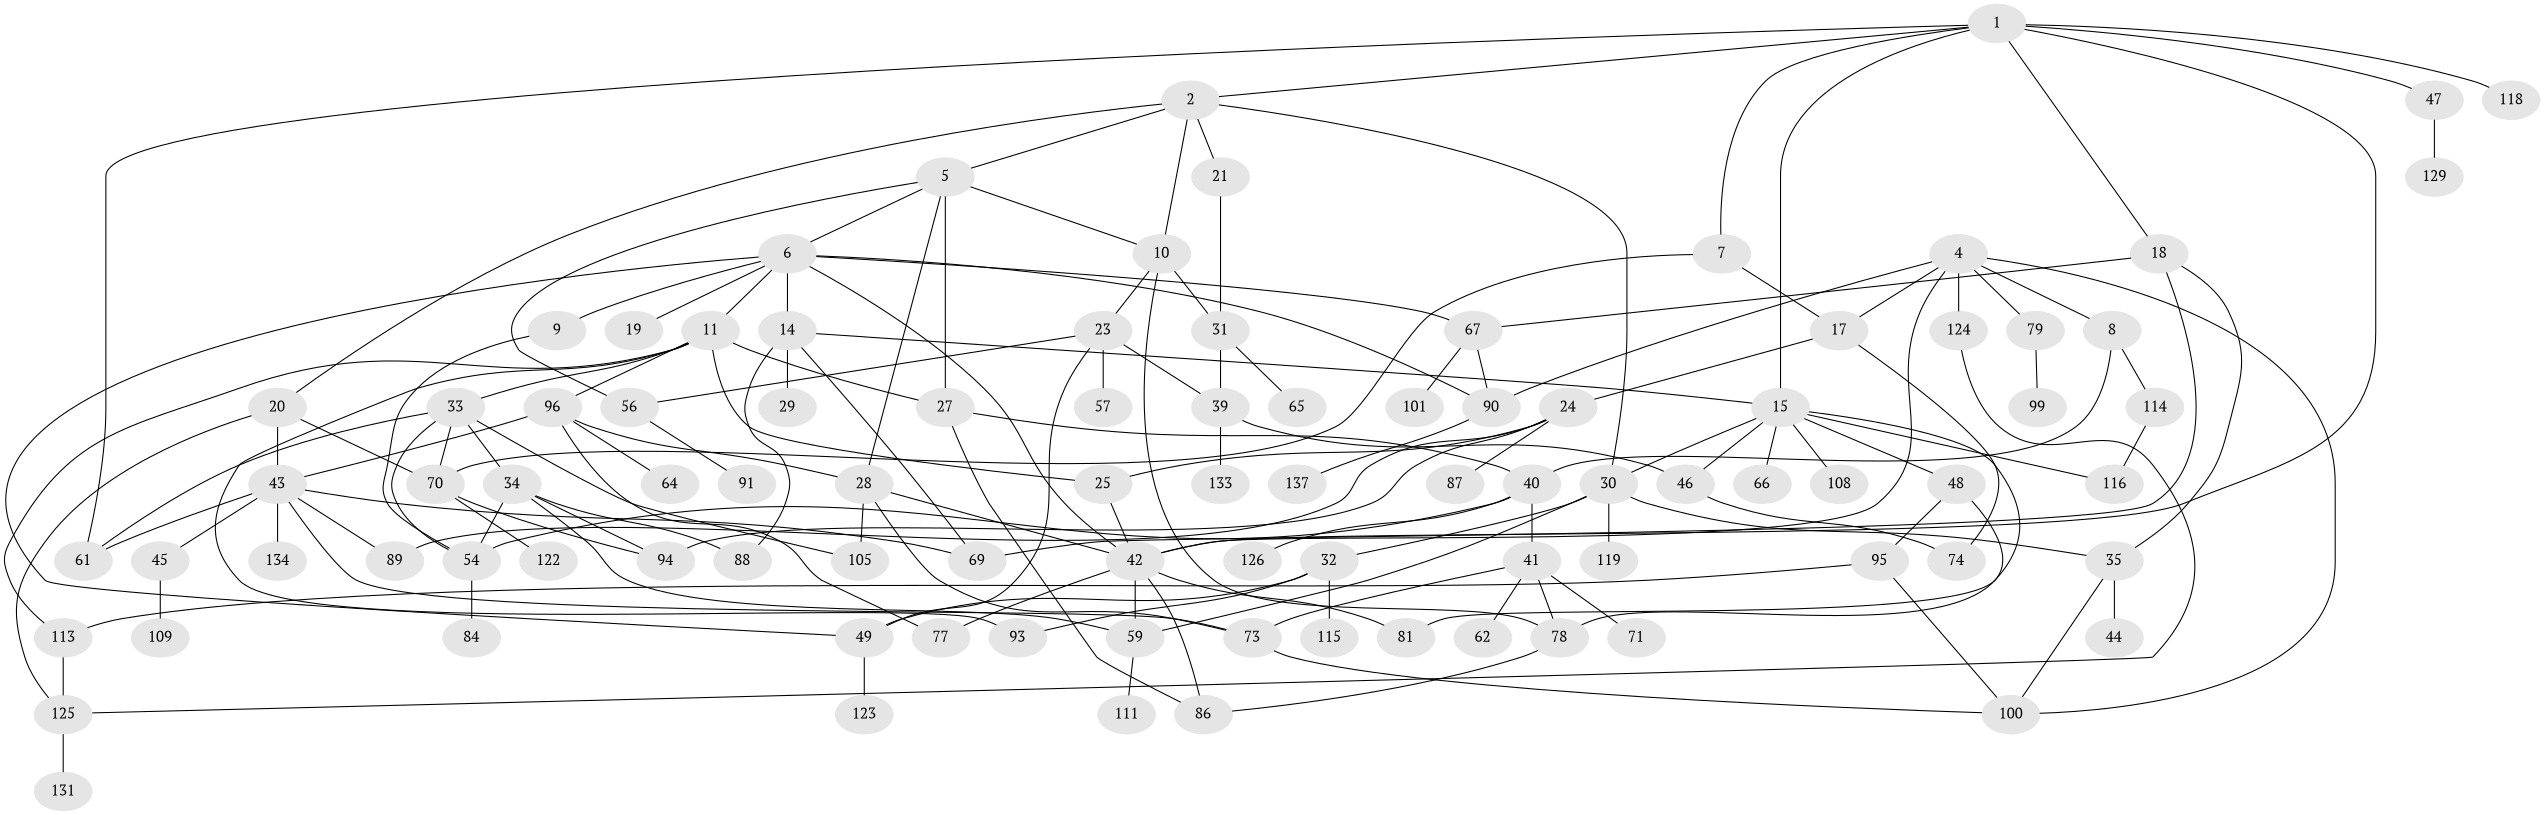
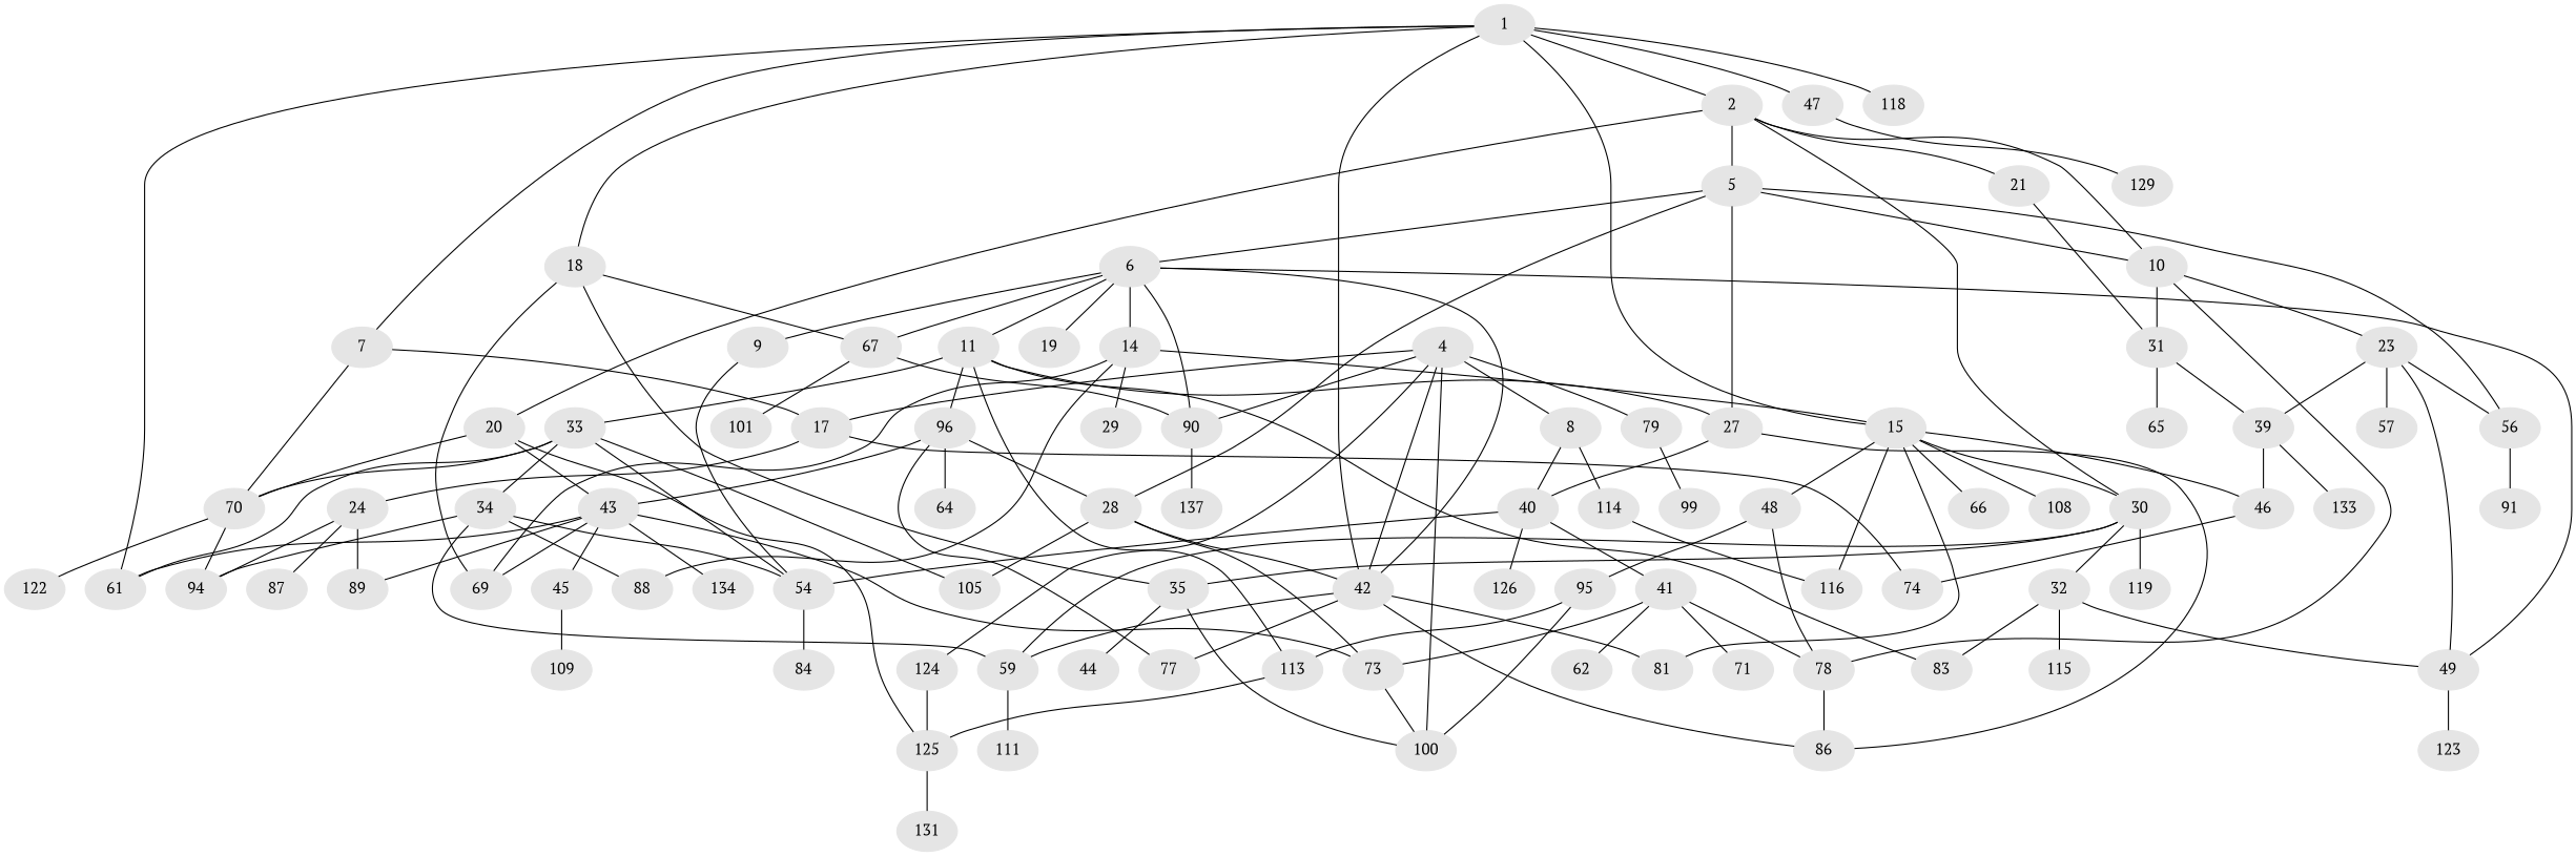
  graph {
    fontname="PT Serif"
    node [color=gray90 fontname="PT Serif" style=filled]
    edge [fontname="PT Serif"]
    1 [super="+3"]
    2 [super="+13"]
    7
    15 [super="+50"]
    18 [super="+120"]
    42 [super="+138"]
    47
    61 [super="+75"]
    118
    5 [super="+127"]
    10 [super="+135"]
    20
    21
    30 [super="+63"]
    4 [super="+16"]
    8 [super="+58"]
    17 [super="+82"]
    79
    90 [super="+110"]
    100 [super="+130"]
    124
    70 [super="+96"]
    46
    48
    66
    81 [super="+104"]
    108
    116 [super="+117"]
    67 [super="+85"]
    69
    35 [super="+36"]
    77
    86
    59 [super="+72"]
    129
    6 [super="+12"]
    27 [super="+76"]
    28 [super="+93"]
    56 [super="+132"]
    23 [super="+38"]
    31 [super="+55"]
    78
    43 [super="+97"]
    125 [super="+128"]
    32 [super="+121"]
    119
    40 [super="+52"]
    114
    24 [super="+37"]
    74
    99 [super="+136"]
    137
    9
    11
    14 [super="+22"]
    19
    49 [super="+64"]
    73 [super="+112"]
    105
    91 [super="+102"]
    54 [super="+107"]
-   25
    n63 [label=96 super="+60"]
    33 [super="+51"]
-   83 [label=93]
+   83
    113
    29
    88
    123
    101
    94
    122
    41 [super="+53"]
    126
    84
    39 [super="+92"]
    57 [super="+106"]
    65 [super="+80"]
    n79 [label=64]
    34 [super="+98"]
    95 [super="+103"]
    87
    89
    44
    45
    134
    131
    133
    115
    111
    62
    71
    109
    1 -- 2
    1 -- 7
    1 -- 15
    1 -- 18
    1 -- 42
    1 -- 47
    1 -- 61
    1 -- 118
    2 -- 5
    2 -- 10
    2 -- 20
    2 -- 21
    2 -- 30
    7 -- 17
    7 -- 70
    15 -- 30
    15 -- 46
    15 -- 48
    15 -- 66
    15 -- 81
    15 -- 108
    15 -- 116
    18 -- 67
    18 -- 69
    18 -- 35
    42 -- 81
    42 -- 77
    42 -- 86
    42 -- 59
    47 -- 129
    5 -- 10
    5 -- 6
    5 -- 27
    5 -- 28
    5 -- 56
    10 -- 23
    10 -- 31
    10 -- 78
    20 -- 70
    20 -- 43
    20 -- 125
    21 -- 31
    30 -- 35
    30 -- 59
    30 -- 32
    30 -- 119
    4 -- 42
    4 -- 8
    4 -- 17
    4 -- 79
    4 -- 90
    4 -- 100
    4 -- 124
    8 -- 40
    8 -- 114
    17 -- 24
    17 -- 74
    79 -- 99
    90 -- 137
    124 -- 125
    70 -- 94
    70 -- 122
    46 -- 74
    48 -- 78
    48 -- 95
    67 -- 90
    67 -- 101
    35 -- 100
    35 -- 44
    59 -- 111
    6 -- 42
    6 -- 90
    6 -- 67
    6 -- 9
    6 -- 11
    6 -- 14
    6 -- 19
    6 -- 49
    27 -- 86
    27 -- 40
    28 -- 42
    28 -- 73
    28 -- 105
    56 -- 91
    23 -- 56
    23 -- 49
    23 -- 39
    23 -- 57
    31 -- 39
    31 -- 65
    78 -- 86
    43 -- 61
    43 -- 69
    43 -- 73
    43 -- 89
    43 -- 45
    43 -- 134
    125 -- 131
    32 -- 49
    32 -- 83
    32 -- 115
    40 -- 54
    40 -- 41
    40 -- 126
    114 -- 116
-   24 -- 25
    24 -- 94
    24 -- 87
    24 -- 89
    9 -- 54
    11 -- 27
-   11 -- 25
    11 -- n63
    11 -- 33
    11 -- 83
    11 -- 113
    14 -- 15
    14 -- 69
    14 -- 29
    14 -- 88
    49 -- 123
    73 -- 100
    54 -- 84
-   25 -- 42
    n63 -- 77
    n63 -- 28
    n63 -- 43
    n63 -- n79
    33 -- 61
    33 -- 70
    33 -- 105
    33 -- 54
    33 -- 34
    113 -- 125
    41 -- 78
    41 -- 73
    41 -- 62
    41 -- 71
    39 -- 46
    39 -- 133
    34 -- 59
    34 -- 54
    34 -- 88
    34 -- 94
    95 -- 100
    95 -- 113
    45 -- 109
  }
